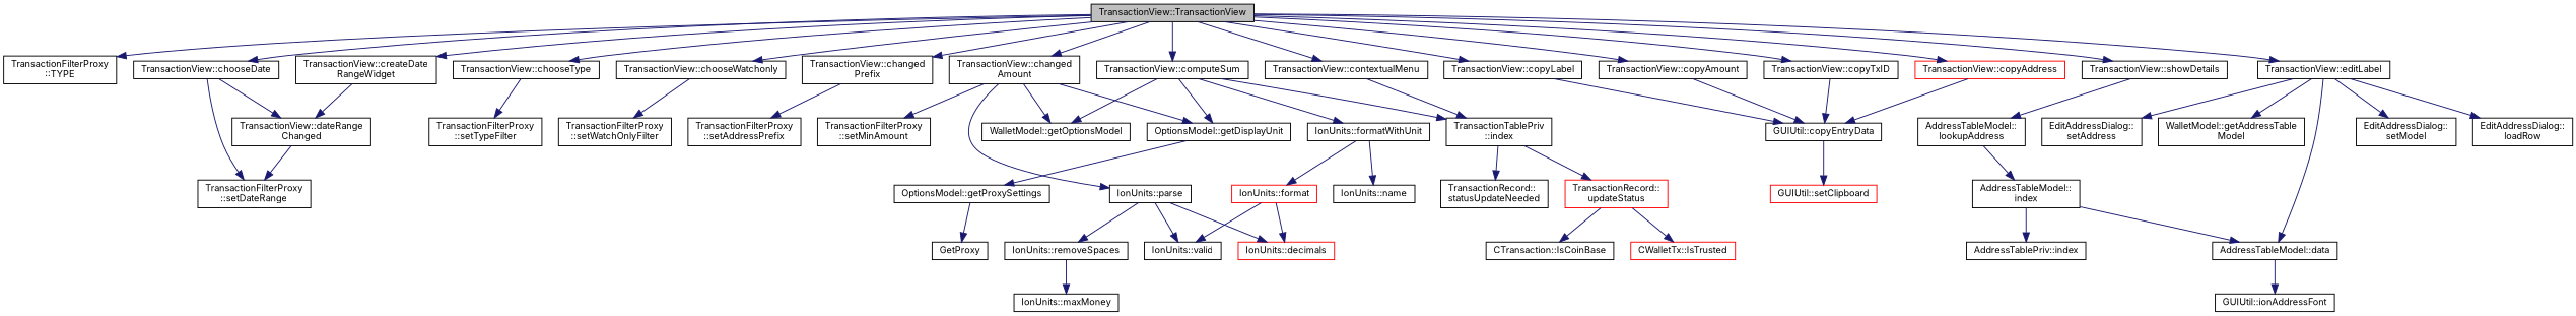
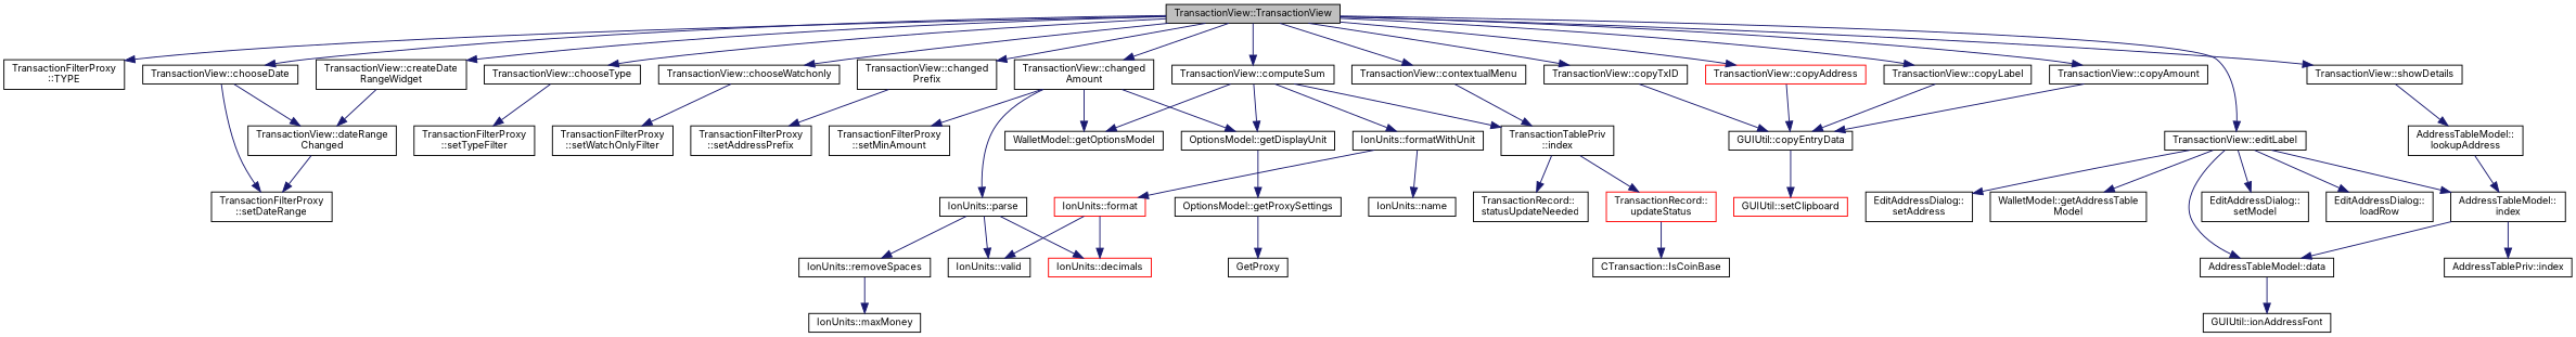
  digraph {
    fontname=Inter
    rankdir=TB
    node [color=black fillcolor=white fontname=Inter fontsize=10 shape=record style=filled]
    edge [color=midnightblue fontname=Inter fontsize=10 labelfontname=Helvetica labelfontsize=10 style=solid]
    n1 [fillcolor=grey75 fontcolor=black height=0.2 label="TransactionView::TransactionView" width=0.4]
    n2 [height=0.2 label="TransactionFilterProxy\l::TYPE" width=0.4]
    n3 [height=0.2 label="TransactionView::createDate\lRangeWidget" width=0.4]
    n4 [height=0.2 label="TransactionView::chooseDate" width=0.4]
    n5 [height=0.2 label="TransactionView::chooseType" width=0.4]
    n6 [height=0.2 label="TransactionView::chooseWatchonly" width=0.4]
    n7 [height=0.2 label="TransactionView::changed\lPrefix" width=0.4]
    n8 [height=0.2 label="TransactionView::changed\lAmount" width=0.4]
    n9 [height=0.2 label="TransactionView::computeSum" width=0.4]
    n10 [height=0.2 label="TransactionView::contextualMenu" width=0.4]
    n11 [color=red height=0.2 label="TransactionView::copyAddress" width=0.4]
    n12 [height=0.2 label="TransactionView::copyLabel" width=0.4]
    n13 [height=0.2 label="TransactionView::copyAmount" width=0.4]
    n14 [height=0.2 label="TransactionView::copyTxID" width=0.4]
    n15 [height=0.2 label="TransactionView::editLabel" width=0.4]
    n16 [height=0.2 label="TransactionView::showDetails" width=0.4]
    n17 [height=0.2 label="TransactionView::dateRange\lChanged" width=0.4]
    n18 [height=0.2 label="TransactionFilterProxy\l::setDateRange" width=0.4]
    n19 [height=0.2 label="TransactionFilterProxy\l::setTypeFilter" width=0.4]
    n20 [height=0.2 label="TransactionFilterProxy\l::setWatchOnlyFilter" width=0.4]
    n21 [height=0.2 label="TransactionFilterProxy\l::setAddressPrefix" width=0.4]
    n22 [height=0.2 label="IonUnits::parse" width=0.4]
    n23 [height=0.2 label="WalletModel::getOptionsModel" width=0.4]
    n24 [height=0.2 label="OptionsModel::getDisplayUnit" width=0.4]
    n25 [height=0.2 label="TransactionFilterProxy\l::setMinAmount" width=0.4]
    n26 [height=0.2 label="TransactionTablePriv\l::index" width=0.4]
    n27 [height=0.2 label="IonUnits::formatWithUnit" width=0.4]
    n28 [height=0.2 label="GUIUtil::copyEntryData" width=0.4]
    n29 [height=0.2 label="WalletModel::getAddressTable\lModel" width=0.4]
    n30 [height=0.2 label="AddressTableModel::data" width=0.4]
    n31 [height=0.2 label="AddressTableModel::\lindex" width=0.4]
    n32 [height=0.2 label="EditAddressDialog::\lsetModel" width=0.4]
    n33 [height=0.2 label="EditAddressDialog::\lloadRow" width=0.4]
    n34 [height=0.2 label="EditAddressDialog::\lsetAddress" width=0.4]
    n35 [height=0.2 label="AddressTableModel::\llookupAddress" width=0.4]
    n36 [height=0.2 label="IonUnits::valid" width=0.4]
    n37 [color=red height=0.2 label="IonUnits::decimals" width=0.4]
    n38 [height=0.2 label="IonUnits::removeSpaces" width=0.4]
    n39 [height=0.2 label="OptionsModel::getProxySettings" width=0.4]
    n40 [height=0.2 label="IonUnits::maxMoney" width=0.4]
    n41 [height=0.2 label=GetProxy width=0.4]
    n42 [height=0.2 label="TransactionRecord::\lstatusUpdateNeeded" width=0.4]
    n43 [color=red height=0.2 label="TransactionRecord::\lupdateStatus" width=0.4]
    n44 [color=red height=0.2 label="IonUnits::format" width=0.4]
    n45 [height=0.2 label="IonUnits::name" width=0.4]
    n46 [height=0.2 label="CTransaction::IsCoinBase" width=0.4]
-   n47 [color=red height=0.2 label="CWalletTx::IsTrusted" width=0.4]
    n48 [color=red height=0.2 label="GUIUtil::setClipboard" width=0.4]
    n49 [height=0.2 label="GUIUtil::ionAddressFont" width=0.4]
    n50 [height=0.2 label="AddressTablePriv::index" width=0.4]
    n1 -> n2
    n1 -> n3
    n1 -> n4
    n1 -> n5
    n1 -> n6
    n1 -> n7
    n1 -> n8
    n1 -> n9
    n1 -> n10
    n1 -> n11
    n1 -> n12
    n1 -> n13
    n1 -> n14
    n1 -> n15
    n1 -> n16
    n3 -> n17
    n4 -> n17
    n4 -> n18
    n5 -> n19
    n6 -> n20
    n7 -> n21
    n8 -> n22
    n8 -> n23
    n8 -> n24
    n8 -> n25
    n9 -> n23
    n9 -> n24
    n9 -> n26
    n9 -> n27
    n10 -> n26
    n11 -> n28
    n12 -> n28
    n13 -> n28
    n14 -> n28
    n15 -> n29
    n15 -> n30
+   n15 -> n31
    n15 -> n32
    n15 -> n33
    n15 -> n34
    n16 -> n35
    n17 -> n18
    n22 -> n36
    n22 -> n37
    n22 -> n38
    n24 -> n39
    n26 -> n42
    n26 -> n43
    n27 -> n44
    n27 -> n45
    n28 -> n48
    n30 -> n49
    n31 -> n30
    n31 -> n50
    n35 -> n31
    n38 -> n40
    n39 -> n41
    n43 -> n46
-   n43 -> n47
    n44 -> n36
    n44 -> n37
  }
